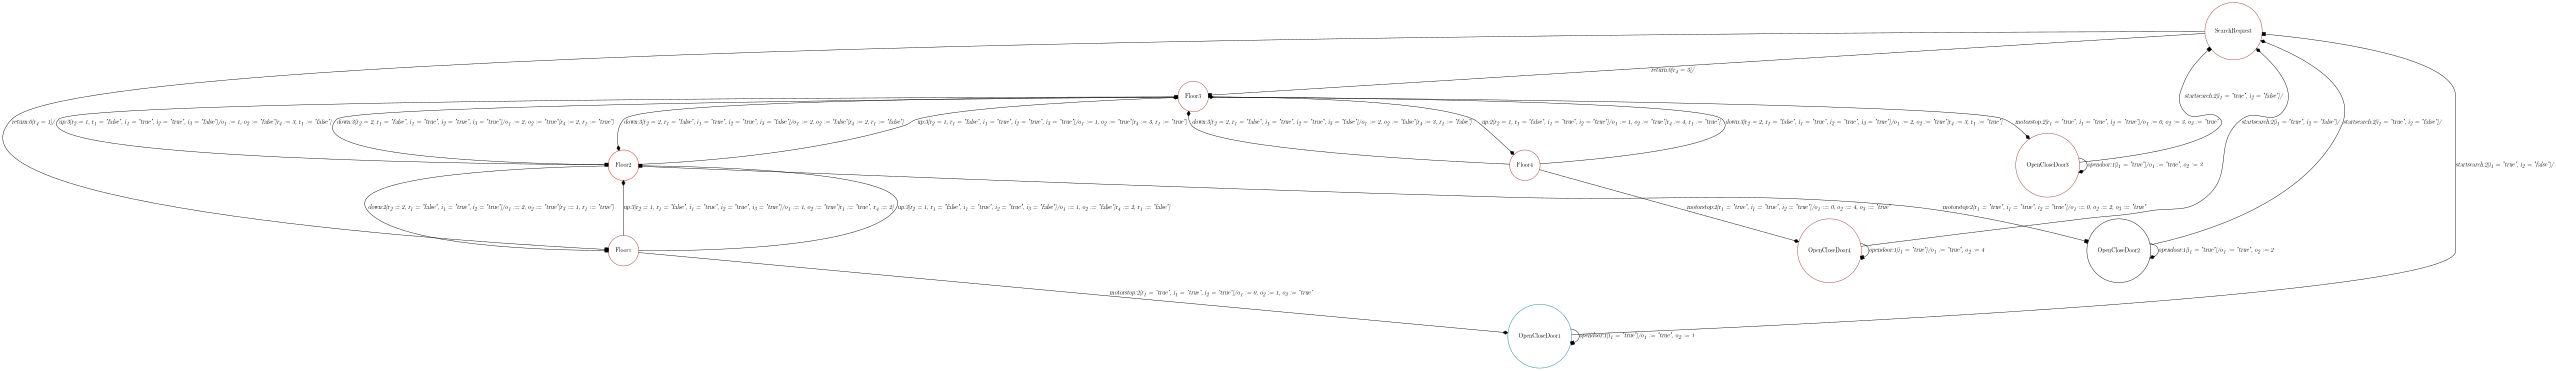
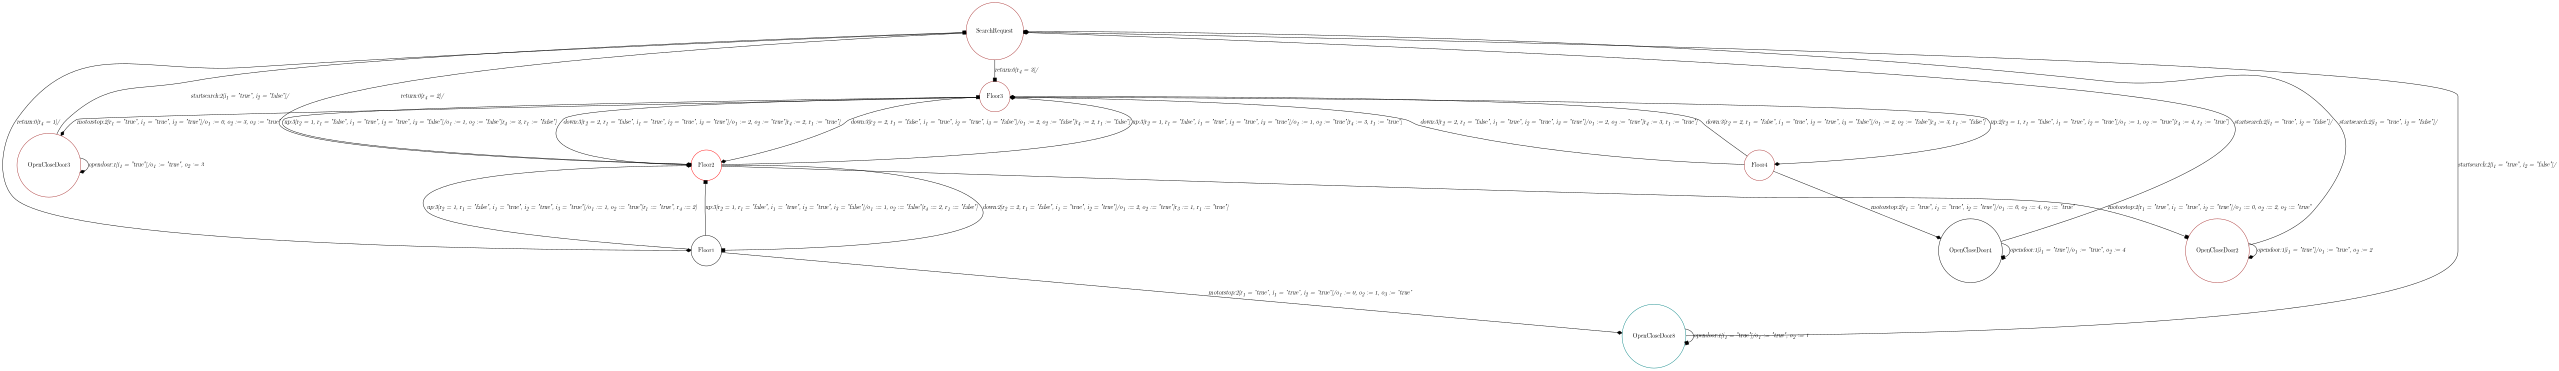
  digraph {
    fontname="Latin Modern Math"
    rankdir=UD
    node [color=brown fillcolor=white fontname="Latin Modern Math" shape=circle style=filled]
    edge [arrowhead=diamond fontname="Latin Modern Math"]
    n1 [label=SearchRequest]
    n2 [label=Floor3]
    n3 [color=red label=Floor2]
-   n4 [label=Floor1]
+   n4 [color=black label=Floor1]
    n5 [label=Floor4]
-   n6 [label=OpenCloseDoor4]
+   n6 [color=black label=OpenCloseDoor4]
    n7 [label=OpenCloseDoor3]
-   n8 [color=black label=OpenCloseDoor2]
-   n9 [color=teal label=OpenCloseDoor1]
+   n8 [label=OpenCloseDoor2]
+   n9 [color=teal label=OpenCloseDoor8]
    n1 -> n2 [arrowhead=box label=<<i>return:0&#91;r<sub>4</sub> = 3&#93;/</i>>]
-   n1 -> n4 [arrowhead=box label=<<i>return:0&#91;r<sub>4</sub> = 1&#93;/</i>>]
+   n1 -> n3 [label=<<i>return:0&#91;r<sub>4</sub> = 2&#93;/</i>>]
+   n1 -> n4 [label=<<i>return:0&#91;r<sub>4</sub> = 1&#93;/</i>>]
    n2 -> n3 [arrowhead=box label=<<i>down:3&#91;r<sub>2</sub> = 2, r<sub>1</sub> = "false", i<sub>1</sub> = "true", i<sub>2</sub> = "true", i<sub>3</sub> = "true"&#93;/o<sub>1</sub> := 2, o<sub>2</sub> := "true"&#91;r<sub>4</sub> := 2, r<sub>1</sub> := "true"&#93;</i>>]
    n2 -> n3 [label=<<i>down:3&#91;r<sub>2</sub> = 2, r<sub>1</sub> = "false", i<sub>1</sub> = "true", i<sub>2</sub> = "true", i<sub>3</sub> = "false"&#93;/o<sub>1</sub> := 2, o<sub>2</sub> := "false"&#91;r<sub>4</sub> := 2, r<sub>1</sub> := "false"&#93;</i>>]
    n2 -> n5 [label=<<i>up:2&#91;r<sub>2</sub> = 1, r<sub>1</sub> = "false", i<sub>1</sub> = "true", i<sub>2</sub> = "true"&#93;/o<sub>1</sub> := 1, o<sub>2</sub> := "true"&#91;r<sub>4</sub> := 4, r<sub>1</sub> := "true"&#93;</i>>]
    n2 -> n7 [label=<<i>motorstop:2&#91;r<sub>1</sub> = "true", i<sub>1</sub> = "true", i<sub>2</sub> = "true"&#93;/o<sub>1</sub> := 0, o<sub>2</sub> := 3, o<sub>3</sub> := "true"</i>>]
    n3 -> n2 [label=<<i>up:3&#91;r<sub>2</sub> = 1, r<sub>1</sub> = "false", i<sub>1</sub> = "true", i<sub>2</sub> = "true", i<sub>3</sub> = "true"&#93;/o<sub>1</sub> := 1, o<sub>2</sub> := "true"&#91;r<sub>4</sub> := 3, r<sub>1</sub> := "true"&#93;</i>>]
    n3 -> n2 [arrowhead=box label=<<i>up:3&#91;r<sub>2</sub> = 1, r<sub>1</sub> = "false", i<sub>1</sub> = "true", i<sub>2</sub> = "true", i<sub>3</sub> = "false"&#93;/o<sub>1</sub> := 1, o<sub>2</sub> := "false"&#91;r<sub>4</sub> := 3, r<sub>1</sub> := "false"&#93;</i>>]
    n3 -> n4 [arrowhead=box label=<<i>down:2&#91;r<sub>2</sub> = 2, r<sub>1</sub> = "false", i<sub>1</sub> = "true", i<sub>2</sub> = "true"&#93;/o<sub>1</sub> := 2, o<sub>2</sub> := "true"&#91;r<sub>3</sub> := 1, r<sub>1</sub> := "true"&#93;</i>>]
    n3 -> n8 [arrowhead=box label=<<i>motorstop:2&#91;r<sub>1</sub> = "true", i<sub>1</sub> = "true", i<sub>2</sub> = "true"&#93;/o<sub>1</sub> := 0, o<sub>2</sub> := 2, o<sub>3</sub> := "true"</i>>]
    n4 -> n3 [label=<<i>up:3&#91;r<sub>2</sub> = 1, r<sub>1</sub> = "false", i<sub>1</sub> = "true", i<sub>2</sub> = "true", i<sub>3</sub> = "true"&#93;/o<sub>1</sub> := 1, o<sub>2</sub> := "true"&#91;r<sub>1</sub> := "true", r<sub>4</sub> := 2&#93;</i>>]
    n4 -> n3 [arrowhead=box label=<<i>up:3&#91;r<sub>2</sub> = 1, r<sub>1</sub> = "false", i<sub>1</sub> = "true", i<sub>2</sub> = "true", i<sub>3</sub> = "false"&#93;/o<sub>1</sub> := 1, o<sub>2</sub> := "false"&#91;r<sub>4</sub> := 2, r<sub>1</sub> := "false"&#93;</i>>]
    n4 -> n9 [label=<<i>motorstop:2&#91;r<sub>1</sub> = "true", i<sub>1</sub> = "true", i<sub>2</sub> = "true"&#93;/o<sub>1</sub> := 0, o<sub>2</sub> := 1, o<sub>3</sub> := "true"</i>>]
    n5 -> n2 [label=<<i>down:3&#91;r<sub>2</sub> = 2, r<sub>1</sub> = "false", i<sub>1</sub> = "true", i<sub>2</sub> = "true", i<sub>3</sub> = "true"&#93;/o<sub>1</sub> := 2, o<sub>2</sub> := "true"&#91;r<sub>4</sub> := 3, r<sub>1</sub> := "true"&#93;</i>>]
    n5 -> n2 [label=<<i>down:3&#91;r<sub>2</sub> = 2, r<sub>1</sub> = "false", i<sub>1</sub> = "true", i<sub>2</sub> = "true", i<sub>3</sub> = "false"&#93;/o<sub>1</sub> := 2, o<sub>2</sub> := "false"&#91;r<sub>4</sub> := 3, r<sub>1</sub> := "false"&#93;</i>>]
    n5 -> n6 [label=<<i>motorstop:2&#91;r<sub>1</sub> = "true", i<sub>1</sub> = "true", i<sub>2</sub> = "true"&#93;/o<sub>1</sub> := 0, o<sub>2</sub> := 4, o<sub>3</sub> := "true"</i>>]
    n6 -> n1 [label=<<i>startsearch:2&#91;i<sub>1</sub> = "true", i<sub>2</sub> = "false"&#93;/</i>>]
    n6 -> n6 [arrowhead=box label=<<i>opendoor:1&#91;i<sub>1</sub> = "true"&#93;/o<sub>1</sub> := "true", o<sub>2</sub> := 4</i>>]
    n7 -> n1 [arrowhead=box label=<<i>startsearch:2&#91;i<sub>1</sub> = "true", i<sub>2</sub> = "false"&#93;/</i>>]
    n7 -> n7 [label=<<i>opendoor:1&#91;i<sub>1</sub> = "true"&#93;/o<sub>1</sub> := "true", o<sub>2</sub> := 3</i>>]
    n8 -> n1 [label=<<i>startsearch:2&#91;i<sub>1</sub> = "true", i<sub>2</sub> = "false"&#93;/</i>>]
    n8 -> n8 [label=<<i>opendoor:1&#91;i<sub>1</sub> = "true"&#93;/o<sub>1</sub> := "true", o<sub>2</sub> := 2</i>>]
    n9 -> n1 [arrowhead=box label=<<i>startsearch:2&#91;i<sub>1</sub> = "true", i<sub>2</sub> = "false"&#93;/</i>>]
    n9 -> n9 [arrowhead=box label=<<i>opendoor:1&#91;i<sub>1</sub> = "true"&#93;/o<sub>1</sub> := "true", o<sub>2</sub> := 1</i>>]
  }
